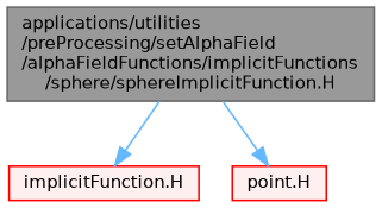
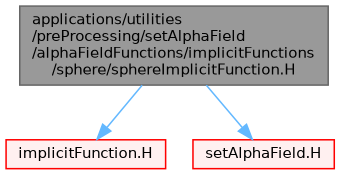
  digraph {
    node [color=red fillcolor="#FFF0F0" fontname=Helvetica fontsize=10 shape=box style=filled]
    edge [color=steelblue1 fontname=Helvetica fontsize=10 labelfontname=Helvetica labelfontsize=10 style=solid]
    n1 [color=gray40 fillcolor=grey60 fontcolor=black height=0.2 label="applications/utilities\l/preProcessing/setAlphaField\l/alphaFieldFunctions/implicitFunctions\l/sphere/sphereImplicitFunction.H" width=0.4]
    n2 [height=0.2 label="implicitFunction.H" width=0.4]
-   n3 [height=0.2 label="point.H" width=0.4]
+   n3 [height=0.2 label="setAlphaField.H" width=0.4]
    n1 -> n2
    n1 -> n3
  }
